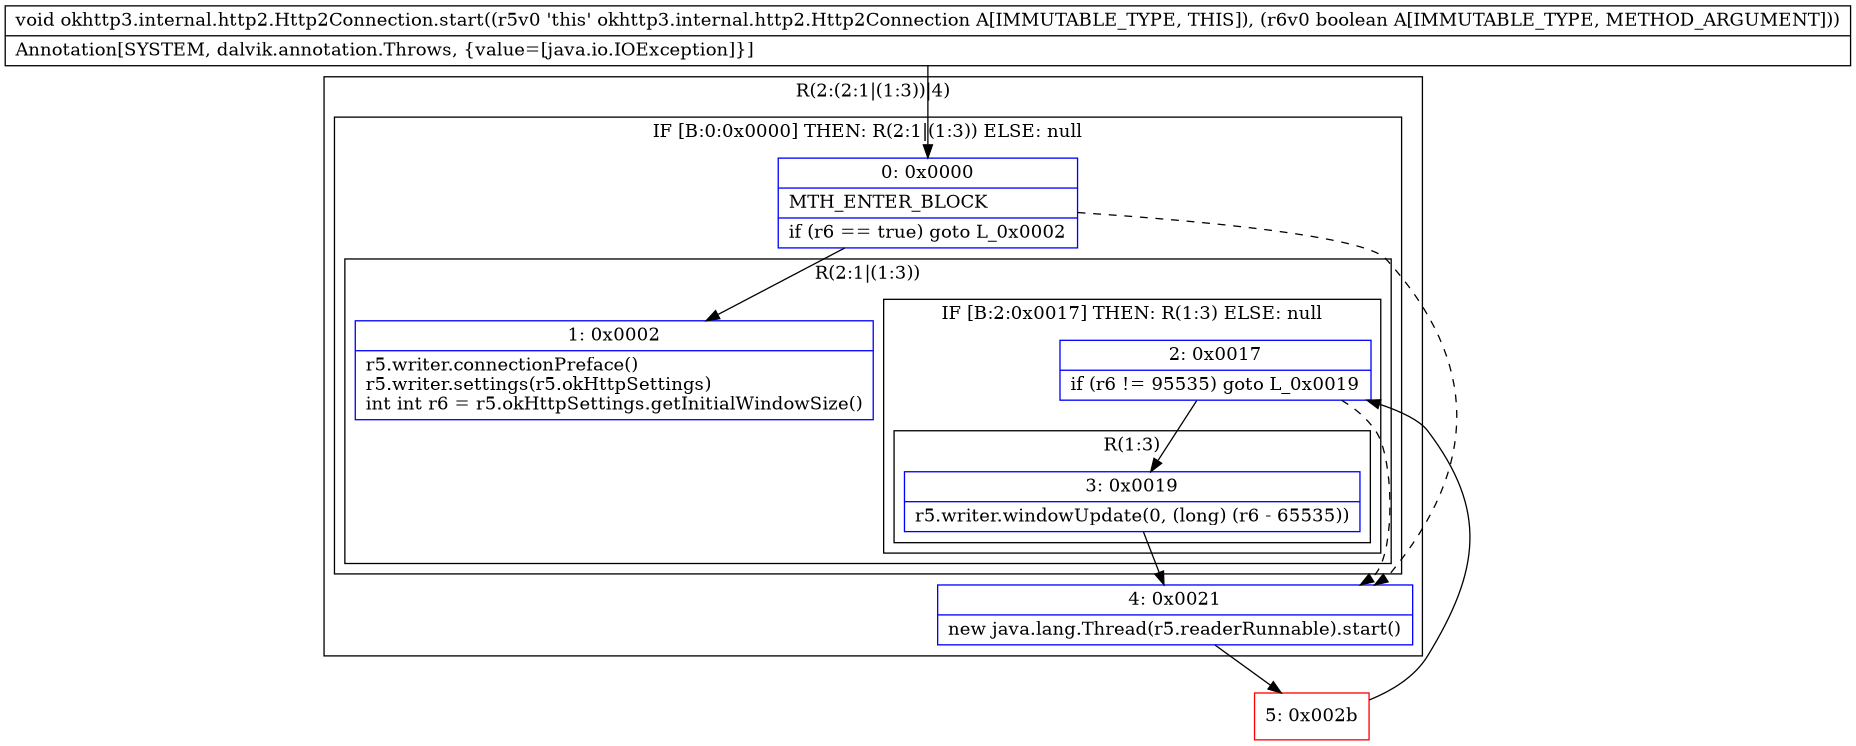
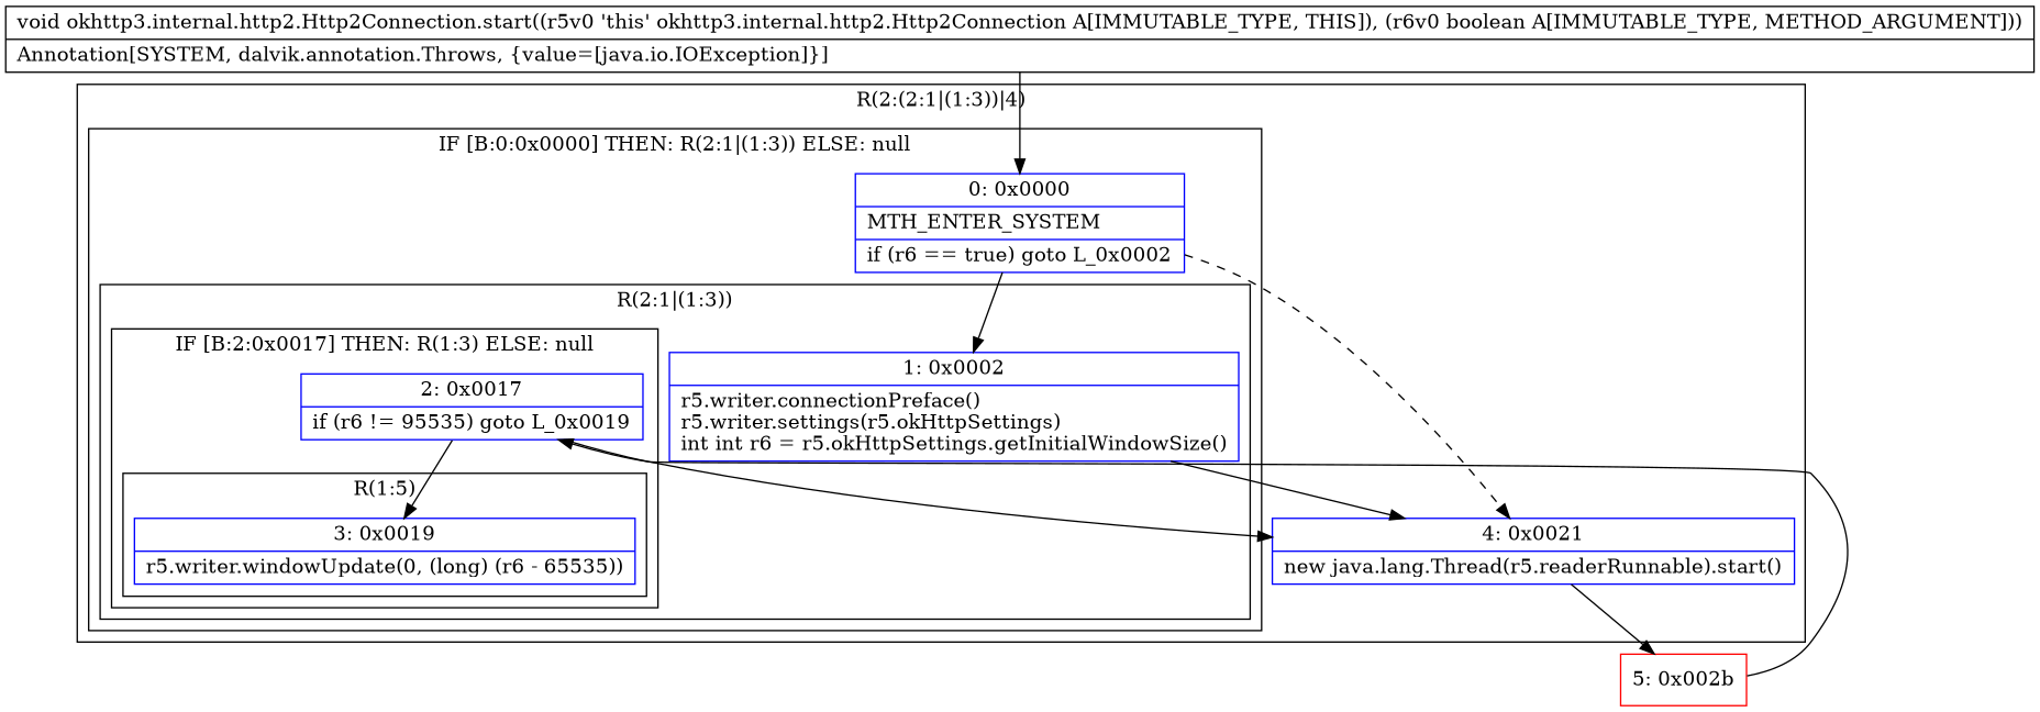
  digraph {
    node [color=blue shape=record]
    n1 [label="{3\:\ 0x0019|r5.writer.windowUpdate(0, (long) (r6 \- 65535))\l}"]
    n2 [label="{2\:\ 0x0017|if (r6 != 95535) goto L_0x0019\l}"]
    n3 [label="{1\:\ 0x0002|r5.writer.connectionPreface()\lr5.writer.settings(r5.okHttpSettings)\lint int r6 = r5.okHttpSettings.getInitialWindowSize()\l}"]
-   n4 [label="{0\:\ 0x0000|MTH_ENTER_BLOCK\l|if (r6 == true) goto L_0x0002\l}"]
+   n4 [label="{0\:\ 0x0000|MTH_ENTER_SYSTEM\l|if (r6 == true) goto L_0x0002\l}"]
    n5 [label="{4\:\ 0x0021|new java.lang.Thread(r5.readerRunnable).start()\l}"]
    n6 [color=red label="{5\:\ 0x002b}"]
    n7 [label="{void okhttp3.internal.http2.Http2Connection.start((r5v0 'this' okhttp3.internal.http2.Http2Connection A[IMMUTABLE_TYPE, THIS]), (r6v0 boolean A[IMMUTABLE_TYPE, METHOD_ARGUMENT]))  | Annotation[SYSTEM, dalvik.annotation.Throws, \{value=[java.io.IOException]\}]\l}" color=""]
    subgraph cluster_1 {
      label="R(2:(2:1|(1:3))|4)"
      n5
      subgraph cluster_2 {
        label="IF [B:0:0x0000] THEN: R(2:1|(1:3)) ELSE: null"
        n4
        subgraph cluster_3 {
          label="R(2:1|(1:3))"
          n3
          subgraph cluster_4 {
            label="IF [B:2:0x0017] THEN: R(1:3) ELSE: null"
            n2
            subgraph cluster_5 {
-             label="R(1:3)"
+             label="R(1:5)"
              n1
            }
          }
        }
      }
    }
-   n1 -> n5
+   n3 -> n5
    n2 -> n1
-   n2 -> n5 [style=dashed]
+   n2 -> n5 [style=solid]
    n4 -> n3
    n4 -> n5 [style=dashed]
    n5 -> n6
    n6 -> n2
    n7 -> n4
  }
